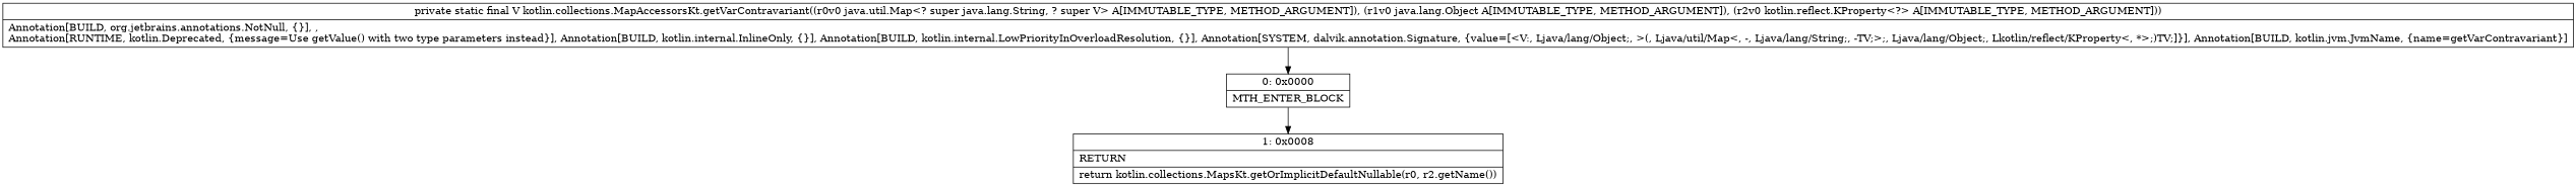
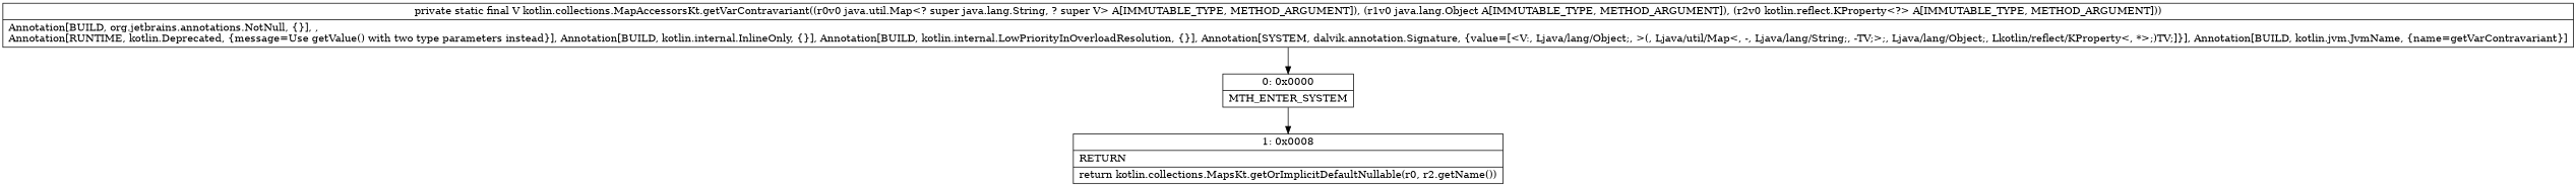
  digraph {
    node [shape=record]
-   n1 [label="{0\:\ 0x0000|MTH_ENTER_BLOCK\l}"]
+   n1 [label="{0\:\ 0x0000|MTH_ENTER_SYSTEM\l}"]
    n2 [label="{1\:\ 0x0008|RETURN\l|return kotlin.collections.MapsKt.getOrImplicitDefaultNullable(r0, r2.getName())\l}"]
    n3 [label="{private static final V kotlin.collections.MapAccessorsKt.getVarContravariant((r0v0 java.util.Map\<? super java.lang.String, ? super V\> A[IMMUTABLE_TYPE, METHOD_ARGUMENT]), (r1v0 java.lang.Object A[IMMUTABLE_TYPE, METHOD_ARGUMENT]), (r2v0 kotlin.reflect.KProperty\<?\> A[IMMUTABLE_TYPE, METHOD_ARGUMENT]))  | Annotation[BUILD, org.jetbrains.annotations.NotNull, \{\}], , \lAnnotation[RUNTIME, kotlin.Deprecated, \{message=Use getValue() with two type parameters instead\}], Annotation[BUILD, kotlin.internal.InlineOnly, \{\}], Annotation[BUILD, kotlin.internal.LowPriorityInOverloadResolution, \{\}], Annotation[SYSTEM, dalvik.annotation.Signature, \{value=[\<V:, Ljava\/lang\/Object;, \>(, Ljava\/util\/Map\<, \-, Ljava\/lang\/String;, \-TV;\>;, Ljava\/lang\/Object;, Lkotlin\/reflect\/KProperty\<, *\>;)TV;]\}], Annotation[BUILD, kotlin.jvm.JvmName, \{name=getVarContravariant\}]\l}"]
    n1 -> n2
    n3 -> n1
  }
